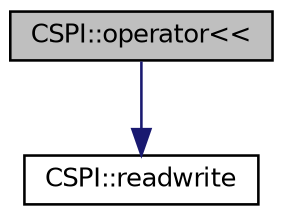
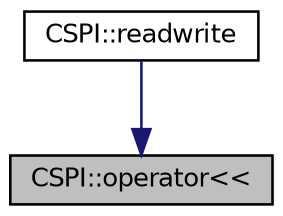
  digraph {
    rankdir=TB
    node [color=black fontname=Helvetica fontsize=10 shape=record style=filled]
    n1 [fillcolor=grey75 fontcolor=black height=0.2 label="CSPI::operator\<\<" width=0.4]
    n2 [fillcolor=white height=0.2 label="CSPI::readwrite" width=0.4]
-   n1 -> n2 [color=midnightblue fontname=Helvetica fontsize=10 labelfontname=Helvetica labelfontsize=10 style=solid]
+   n2 -> n1 [color=midnightblue fontname=Helvetica fontsize=10 labelfontname=Helvetica labelfontsize=10 style=solid]
  }
